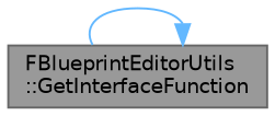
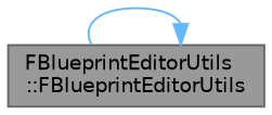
  digraph {
    rankdir=LR
-   n1 [color=gray40 fillcolor=grey60 fontcolor=black fontname=Helvetica fontsize=10 height=0.2 label="FBlueprintEditorUtils\l::GetInterfaceFunction" shape=box style=filled width=0.4]
+   n1 [color=gray40 fillcolor=grey60 fontcolor=black fontname=Helvetica fontsize=10 height=0.2 label="FBlueprintEditorUtils\l::FBlueprintEditorUtils" shape=box style=filled width=0.4]
    n1 -> n1 [color=steelblue1 fontname=Helvetica fontsize=10 labelfontname=Helvetica labelfontsize=10 style=solid]
  }
